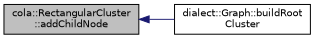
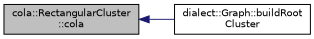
  digraph {
    rankdir=LR
    node [color=black fontname=Helvetica fontsize=10 shape=record style=filled]
-   n1 [fillcolor=grey75 fontcolor=black height=0.2 label="cola::RectangularCluster\l::addChildNode" width=0.4]
+   n1 [fillcolor=grey75 fontcolor=black height=0.2 label="cola::RectangularCluster\l::cola" width=0.4]
    n2 [fillcolor=white height=0.2 label="dialect::Graph::buildRoot\lCluster" width=0.4]
    n1 -> n2 [color=midnightblue dir=back fontname=Helvetica fontsize=10 labelfontname=Helvetica labelfontsize=10 style=solid]
  }
